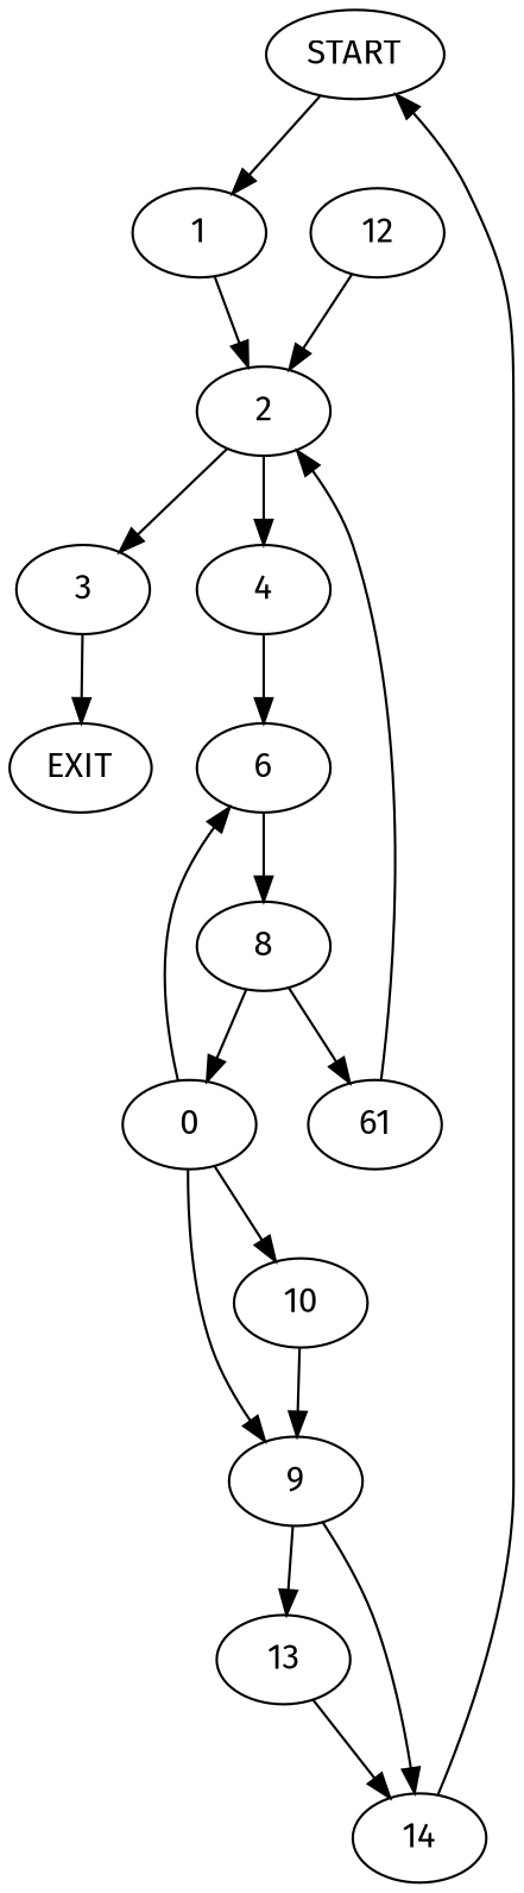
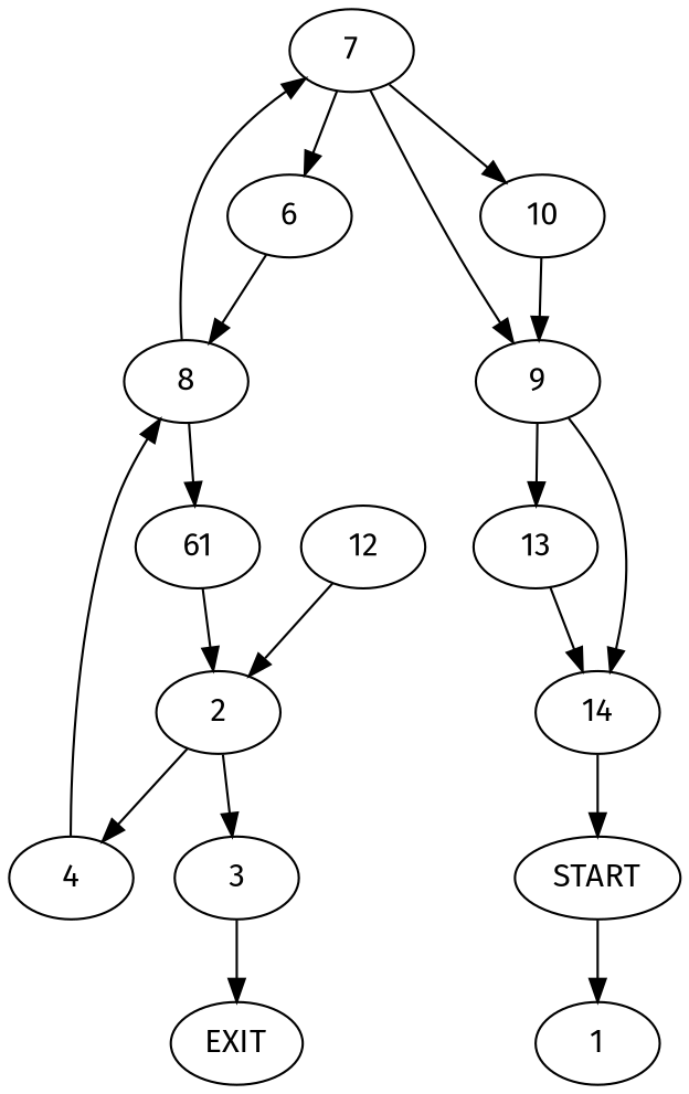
  digraph {
    fontname="Fira Sans"
    node [fontname="Fira Sans"]
    edge [fontname="Fira Sans"]
    n1 [label=START]
    1
    2
    n4 [label=EXIT]
    3
    4
    6
    8
-   7 [label=0]
+   7
    9
    10
    n12 [label=61]
    13
    14
    12
    n1 -> 1
-   1 -> 2
    2 -> 3
    2 -> 4
    3 -> n4
-   4 -> 6
+   4 -> 8
    6 -> 8
    8 -> 7
    8 -> n12
    7 -> 6
    7 -> 9
    7 -> 10
    9 -> 13
    9 -> 14
    10 -> 9
    n12 -> 2
    13 -> 14
    14 -> n1
    12 -> 2
  }
